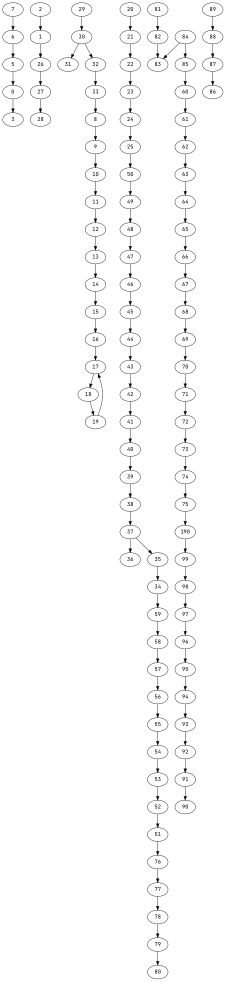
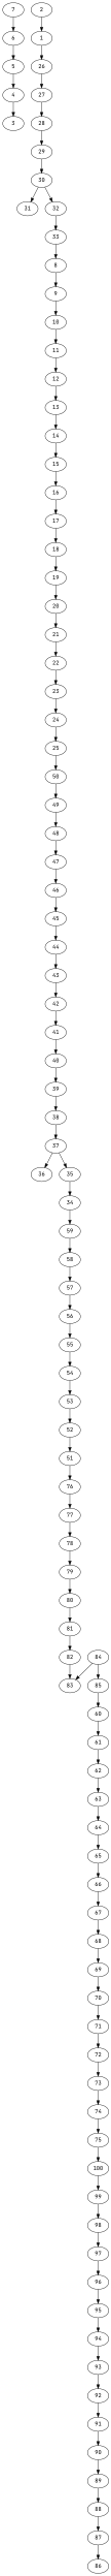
  digraph {
    fontname="JetBrains Mono"
    node [fontname="JetBrains Mono"]
    edge [fontname="JetBrains Mono"]
    7
    6
    5
-   4 [label=0]
+   4
    3
    2
    1
    26
    27
    28
    29
    30
    31
    32
    33
    8
    9
    10
    11
    12
    13
    14
    15
    16
    17
    18
    19
    20
    21
    22
    23
    24
    25
    50
    49
    48
    47
    46
    45
    44
    43
    42
    41
    40
    39
    38
    37
    36
    35
    34
    59
    58
    57
    56
    55
    54
    53
    52
    51
    76
    77
    78
    79
    80
    81
    82
    83
    84
    85
    60
    61
    62
    63
    64
    65
    66
    67
    68
    69
    70
    71
    72
    73
    74
    75
-   100 [label=190]
+   100
    99
    98
    97
    96
    95
    94
    93
    92
    91
    90
    89
    88
    87
    86
    7 -> 6
    6 -> 5
    5 -> 4
    4 -> 3
    2 -> 1
    1 -> 26
    26 -> 27
    27 -> 28
+   28 -> 29
    29 -> 30
    30 -> 31
    30 -> 32
    32 -> 33
    33 -> 8
    8 -> 9
    9 -> 10
    10 -> 11
    11 -> 12
    12 -> 13
    13 -> 14
    14 -> 15
    15 -> 16
    16 -> 17
    17 -> 18
    18 -> 19
-   19 -> 17
+   19 -> 20
    20 -> 21
    21 -> 22
    22 -> 23
    23 -> 24
    24 -> 25
    25 -> 50
    50 -> 49
    49 -> 48
    48 -> 47
    47 -> 46
    46 -> 45
    45 -> 44
    44 -> 43
    43 -> 42
    42 -> 41
    41 -> 40
    40 -> 39
    39 -> 38
    38 -> 37
    37 -> 36
    37 -> 35
    35 -> 34
    34 -> 59
    59 -> 58
    58 -> 57
    57 -> 56
    56 -> 55
    55 -> 54
    54 -> 53
    53 -> 52
    52 -> 51
    51 -> 76
    76 -> 77
    77 -> 78
    78 -> 79
    79 -> 80
+   80 -> 81
    81 -> 82
    82 -> 83
    84 -> 83
    84 -> 85
    85 -> 60
    60 -> 61
    61 -> 62
    62 -> 63
    63 -> 64
    64 -> 65
    65 -> 66
    66 -> 67
    67 -> 68
    68 -> 69
    69 -> 70
    70 -> 71
    71 -> 72
    72 -> 73
    73 -> 74
    74 -> 75
    75 -> 100
    100 -> 99
    99 -> 98
    98 -> 97
    97 -> 96
    96 -> 95
    95 -> 94
    94 -> 93
    93 -> 92
    92 -> 91
    91 -> 90
+   90 -> 89
    89 -> 88
    88 -> 87
    87 -> 86
  }
